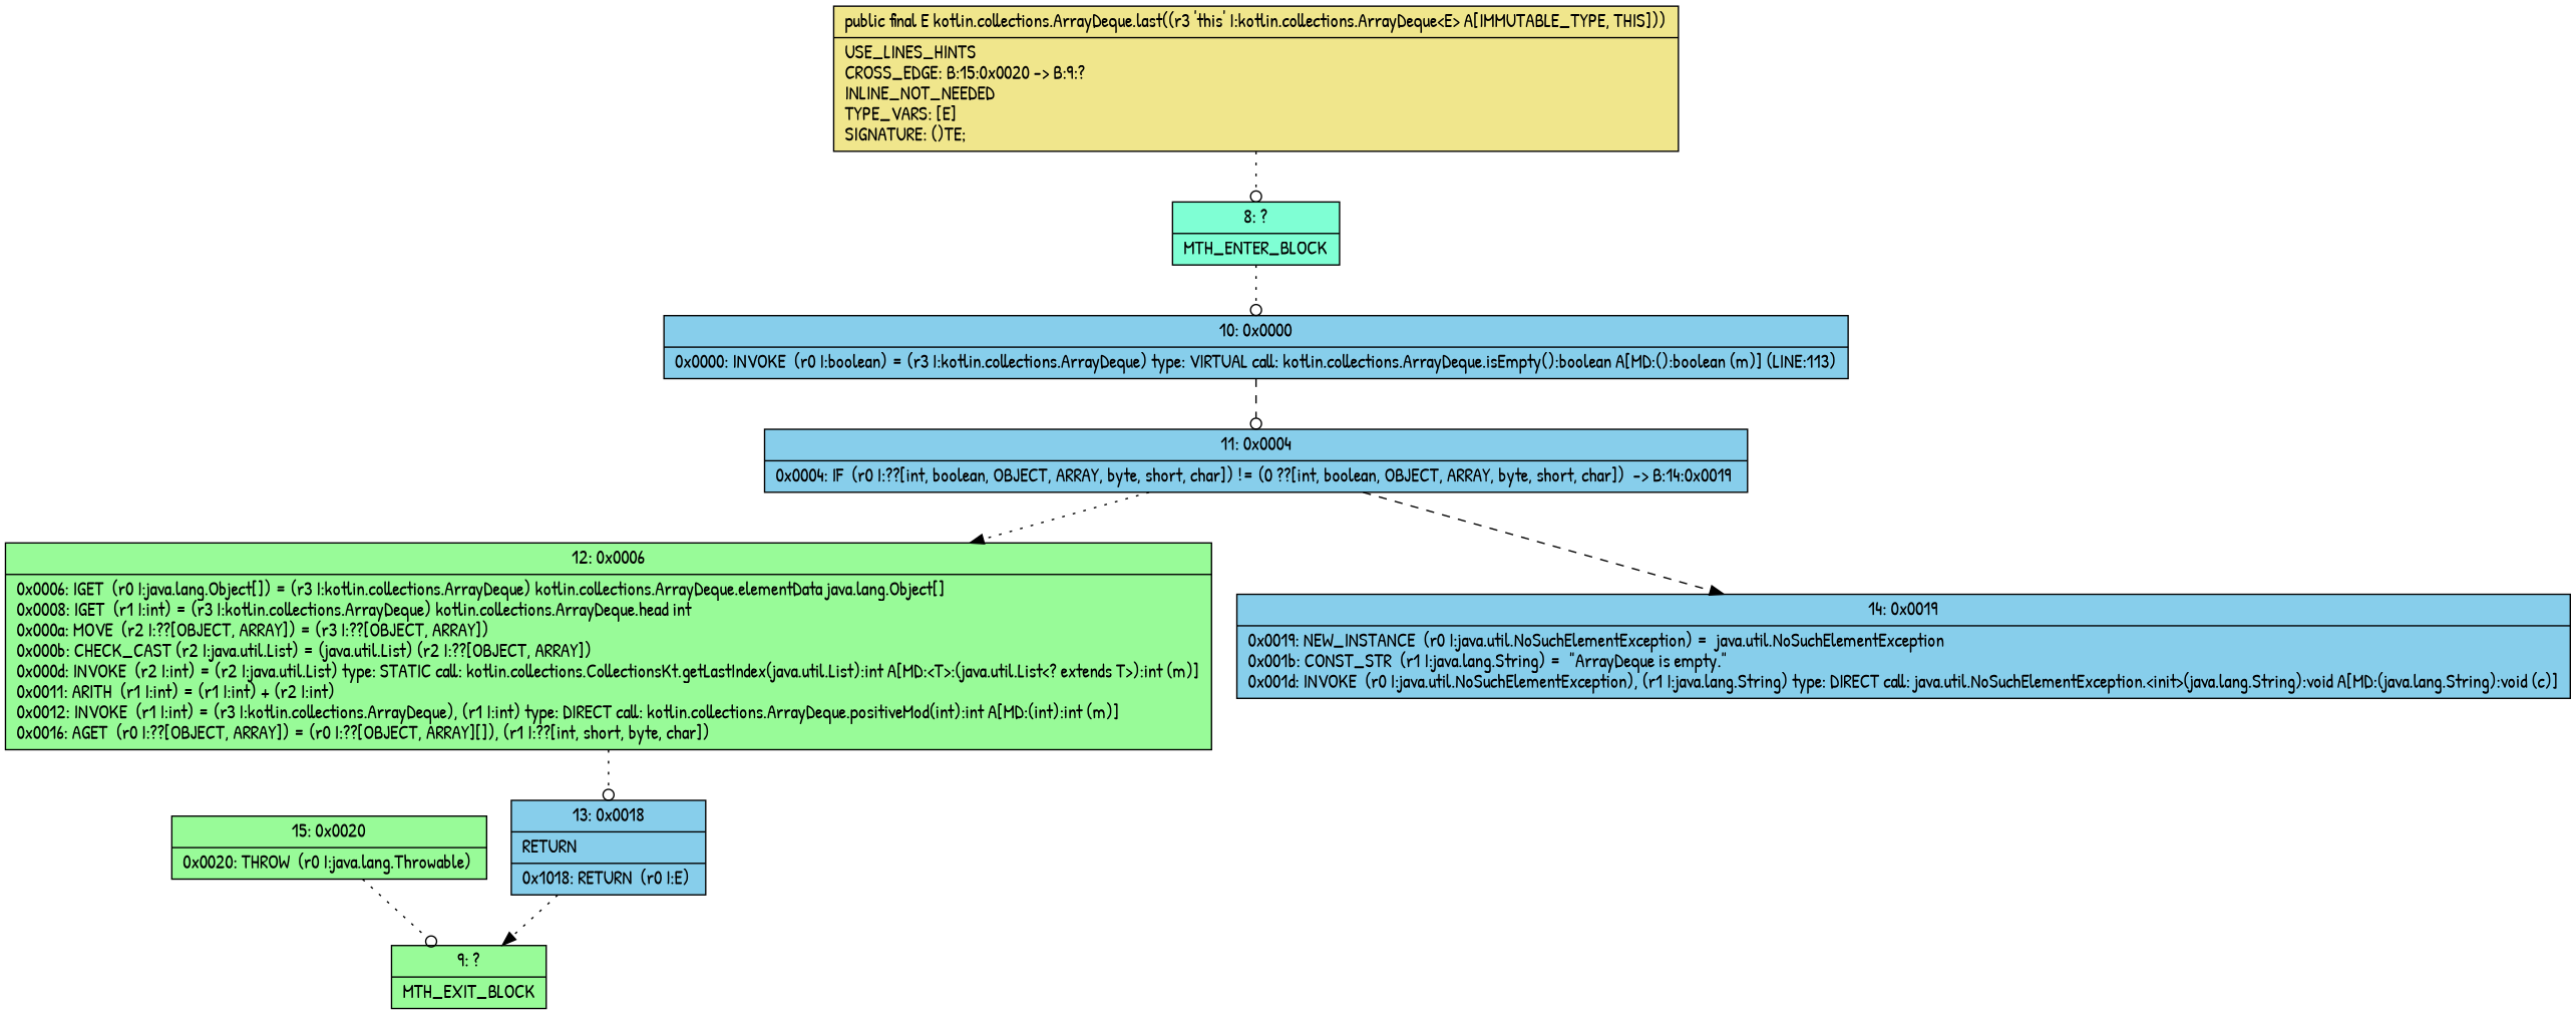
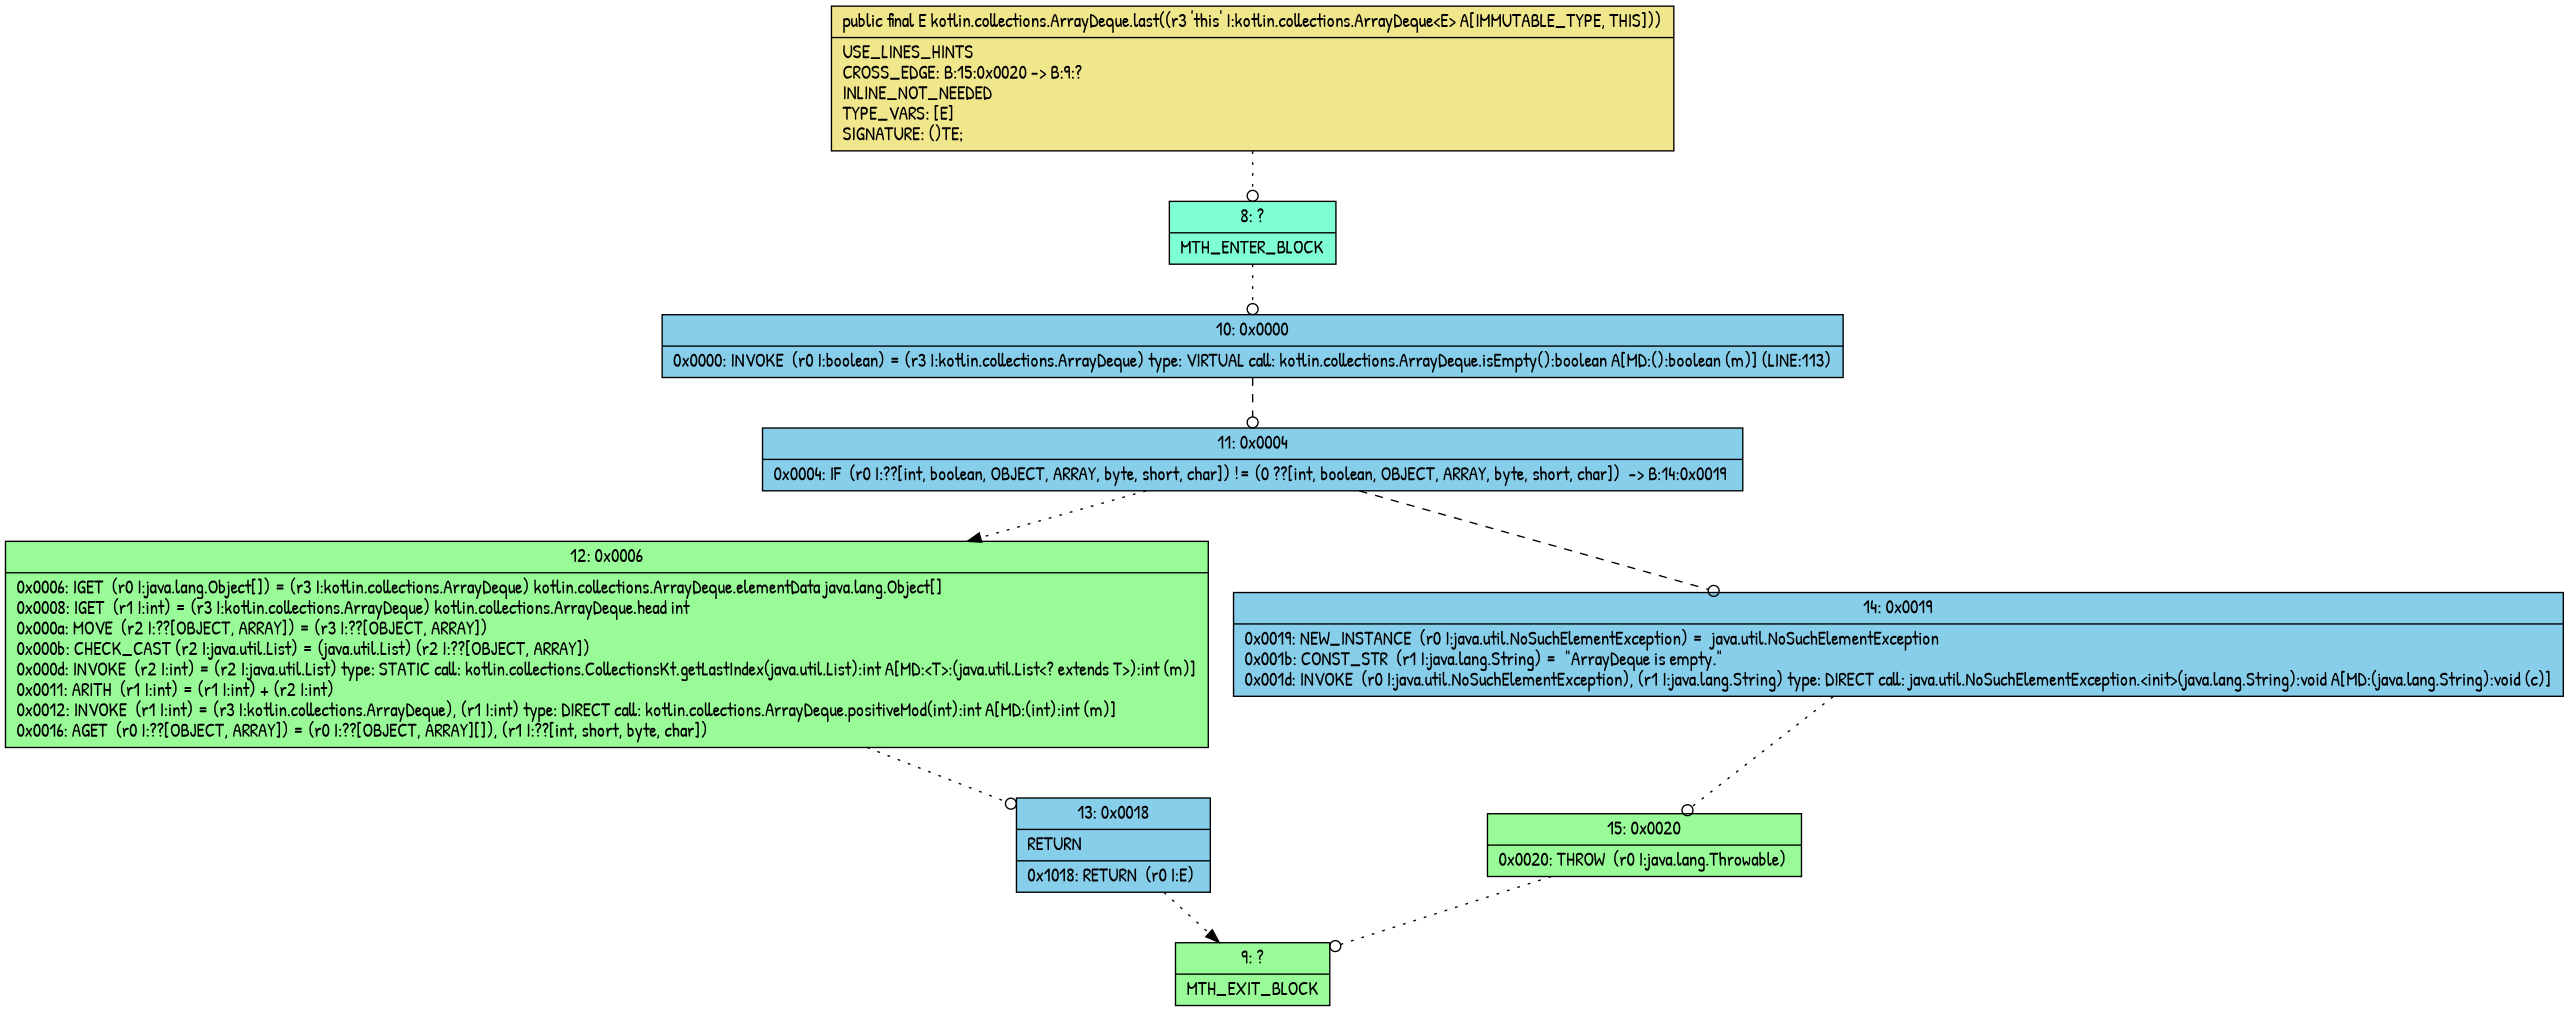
  digraph {
    fontname="Patrick Hand"
    node [fillcolor=skyblue fontname="Patrick Hand" shape=record style=filled]
    edge [arrowhead=odot fontname="Patrick Hand" style=dotted]
    n1 [fillcolor=aquamarine label="{8\:\ ?|MTH_ENTER_BLOCK\l}"]
    n2 [label="{10\:\ 0x0000|0x0000: INVOKE  (r0 I:boolean) = (r3 I:kotlin.collections.ArrayDeque) type: VIRTUAL call: kotlin.collections.ArrayDeque.isEmpty():boolean A[MD:():boolean (m)] (LINE:113)\l}"]
    n3 [label="{11\:\ 0x0004|0x0004: IF  (r0 I:??[int, boolean, OBJECT, ARRAY, byte, short, char]) != (0 ??[int, boolean, OBJECT, ARRAY, byte, short, char])  \-\> B:14:0x0019 \l}"]
    n4 [fillcolor=palegreen label="{12\:\ 0x0006|0x0006: IGET  (r0 I:java.lang.Object[]) = (r3 I:kotlin.collections.ArrayDeque) kotlin.collections.ArrayDeque.elementData java.lang.Object[] \l0x0008: IGET  (r1 I:int) = (r3 I:kotlin.collections.ArrayDeque) kotlin.collections.ArrayDeque.head int \l0x000a: MOVE  (r2 I:??[OBJECT, ARRAY]) = (r3 I:??[OBJECT, ARRAY]) \l0x000b: CHECK_CAST (r2 I:java.util.List) = (java.util.List) (r2 I:??[OBJECT, ARRAY]) \l0x000d: INVOKE  (r2 I:int) = (r2 I:java.util.List) type: STATIC call: kotlin.collections.CollectionsKt.getLastIndex(java.util.List):int A[MD:\<T\>:(java.util.List\<? extends T\>):int (m)]\l0x0011: ARITH  (r1 I:int) = (r1 I:int) + (r2 I:int) \l0x0012: INVOKE  (r1 I:int) = (r3 I:kotlin.collections.ArrayDeque), (r1 I:int) type: DIRECT call: kotlin.collections.ArrayDeque.positiveMod(int):int A[MD:(int):int (m)]\l0x0016: AGET  (r0 I:??[OBJECT, ARRAY]) = (r0 I:??[OBJECT, ARRAY][]), (r1 I:??[int, short, byte, char]) \l}"]
    n5 [label="{14\:\ 0x0019|0x0019: NEW_INSTANCE  (r0 I:java.util.NoSuchElementException) =  java.util.NoSuchElementException \l0x001b: CONST_STR  (r1 I:java.lang.String) =  \"ArrayDeque is empty.\" \l0x001d: INVOKE  (r0 I:java.util.NoSuchElementException), (r1 I:java.lang.String) type: DIRECT call: java.util.NoSuchElementException.\<init\>(java.lang.String):void A[MD:(java.lang.String):void (c)]\l}"]
    n6 [label="{13\:\ 0x0018|RETURN\l|0x1018: RETURN  (r0 I:E) \l}"]
    n7 [fillcolor=palegreen label="{15\:\ 0x0020|0x0020: THROW  (r0 I:java.lang.Throwable) \l}"]
    n8 [fillcolor=palegreen label="{9\:\ ?|MTH_EXIT_BLOCK\l}"]
    n9 [fillcolor=khaki label="{public final E kotlin.collections.ArrayDeque.last((r3 'this' I:kotlin.collections.ArrayDeque\<E\> A[IMMUTABLE_TYPE, THIS]))  | USE_LINES_HINTS\lCROSS_EDGE: B:15:0x0020 \-\> B:9:?\lINLINE_NOT_NEEDED\lTYPE_VARS: [E]\lSIGNATURE: ()TE;\l}"]
    n1 -> n2
    n2 -> n3 [style=dashed]
    n3 -> n4 [arrowhead=normal]
-   n3 -> n5 [arrowhead=normal style=dashed]
+   n3 -> n5 [style=dashed]
    n4 -> n6
+   n5 -> n7
    n6 -> n8 [arrowhead=normal]
    n7 -> n8
    n9 -> n1
  }
